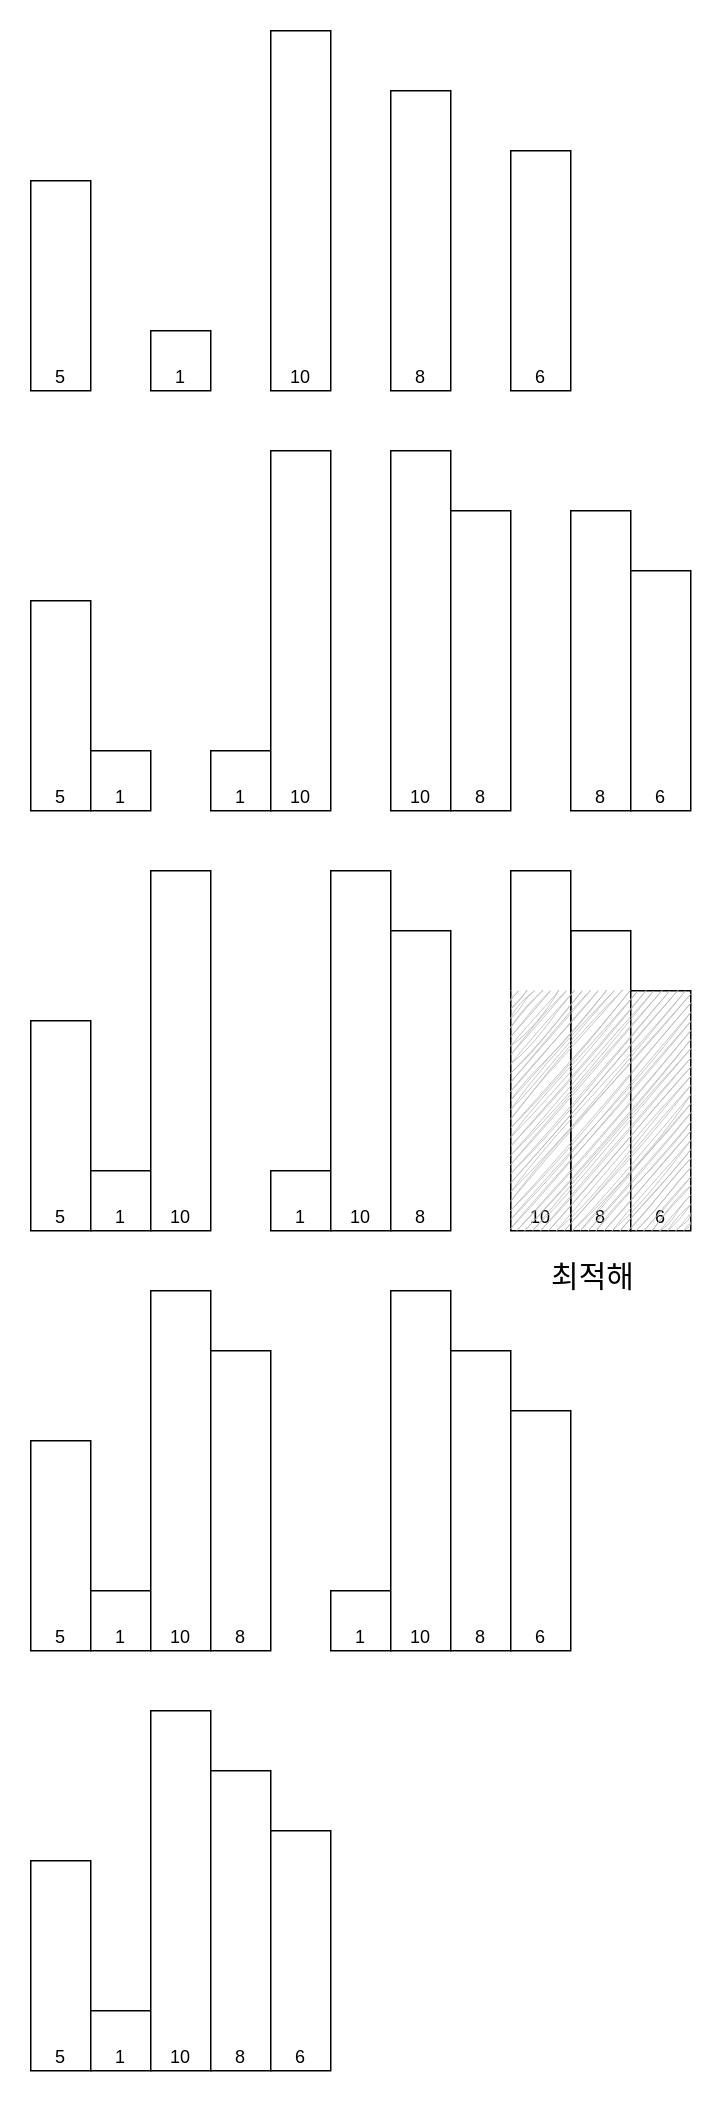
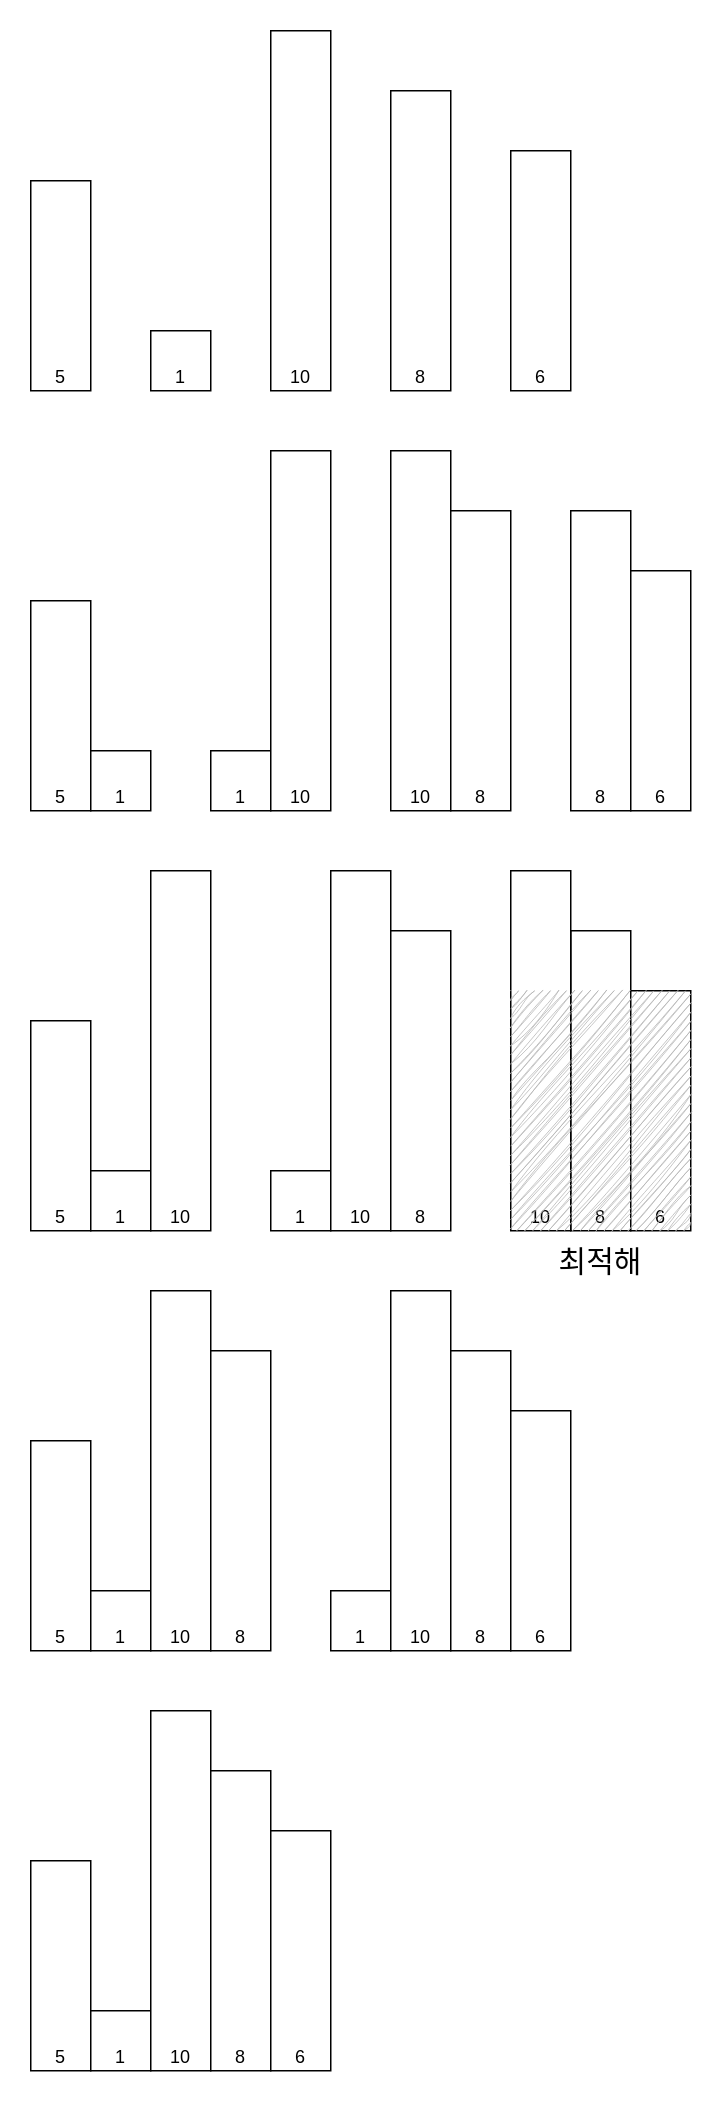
  <mxCell id="0" />
  <mxCell id="1" parent="0" />
  <mxCell id="2" value="5" style="rounded=0;whiteSpace=wrap;html=1;verticalAlign=bottom;" parent="1" vertex="1"><mxGeometry x="20" y="120" width="40" height="140" as="geometry" /></mxCell>
  <mxCell id="3" value="1" style="rounded=0;whiteSpace=wrap;html=1;verticalAlign=bottom;" parent="1" vertex="1"><mxGeometry x="100" y="220" width="40" height="40" as="geometry" /></mxCell>
  <mxCell id="4" value="10" style="rounded=0;whiteSpace=wrap;html=1;verticalAlign=bottom;" parent="1" vertex="1"><mxGeometry x="180" y="20" width="40" height="240" as="geometry" /></mxCell>
  <mxCell id="5" value="8" style="rounded=0;whiteSpace=wrap;html=1;verticalAlign=bottom;" parent="1" vertex="1"><mxGeometry x="260" y="60" width="40" height="200" as="geometry" /></mxCell>
  <mxCell id="6" value="6" style="rounded=0;whiteSpace=wrap;html=1;verticalAlign=bottom;" parent="1" vertex="1"><mxGeometry x="340" y="100" width="40" height="160" as="geometry" /></mxCell>
  <mxCell id="7" value="5" style="rounded=0;whiteSpace=wrap;html=1;verticalAlign=bottom;" parent="1" vertex="1"><mxGeometry x="20" y="400" width="40" height="140" as="geometry" /></mxCell>
  <mxCell id="8" value="1" style="rounded=0;whiteSpace=wrap;html=1;verticalAlign=bottom;" parent="1" vertex="1"><mxGeometry x="60" y="500" width="40" height="40" as="geometry" /></mxCell>
  <mxCell id="9" value="10" style="rounded=0;whiteSpace=wrap;html=1;verticalAlign=bottom;" parent="1" vertex="1"><mxGeometry x="260" y="300" width="40" height="240" as="geometry" /></mxCell>
  <mxCell id="10" value="8" style="rounded=0;whiteSpace=wrap;html=1;verticalAlign=bottom;" parent="1" vertex="1"><mxGeometry x="380" y="340" width="40" height="200" as="geometry" /></mxCell>
  <mxCell id="11" value="5" style="rounded=0;whiteSpace=wrap;html=1;verticalAlign=bottom;" parent="1" vertex="1"><mxGeometry x="20" y="680" width="40" height="140" as="geometry" /></mxCell>
  <mxCell id="12" value="1" style="rounded=0;whiteSpace=wrap;html=1;verticalAlign=bottom;" parent="1" vertex="1"><mxGeometry x="60" y="780" width="40" height="40" as="geometry" /></mxCell>
  <mxCell id="13" value="10" style="rounded=0;whiteSpace=wrap;html=1;verticalAlign=bottom;" parent="1" vertex="1"><mxGeometry x="100" y="580" width="40" height="240" as="geometry" /></mxCell>
  <mxCell id="14" value="8" style="rounded=0;whiteSpace=wrap;html=1;verticalAlign=bottom;" parent="1" vertex="1"><mxGeometry x="380" y="620" width="40" height="200" as="geometry" /></mxCell>
  <mxCell id="15" value="6" style="rounded=0;whiteSpace=wrap;html=1;verticalAlign=bottom;" parent="1" vertex="1"><mxGeometry x="420" y="660" width="40" height="160" as="geometry" /></mxCell>
  <mxCell id="16" value="5" style="rounded=0;whiteSpace=wrap;html=1;verticalAlign=bottom;" parent="1" vertex="1"><mxGeometry x="20" y="960" width="40" height="140" as="geometry" /></mxCell>
  <mxCell id="17" value="1" style="rounded=0;whiteSpace=wrap;html=1;verticalAlign=bottom;" parent="1" vertex="1"><mxGeometry x="60" y="1060" width="40" height="40" as="geometry" /></mxCell>
  <mxCell id="18" value="10" style="rounded=0;whiteSpace=wrap;html=1;verticalAlign=bottom;" parent="1" vertex="1"><mxGeometry x="100" y="860" width="40" height="240" as="geometry" /></mxCell>
  <mxCell id="19" value="8" style="rounded=0;whiteSpace=wrap;html=1;verticalAlign=bottom;" parent="1" vertex="1"><mxGeometry x="140" y="900" width="40" height="200" as="geometry" /></mxCell>
  <mxCell id="20" value="1" style="rounded=0;whiteSpace=wrap;html=1;verticalAlign=bottom;" parent="1" vertex="1"><mxGeometry x="140" y="500" width="40" height="40" as="geometry" /></mxCell>
  <mxCell id="21" value="10" style="rounded=0;whiteSpace=wrap;html=1;verticalAlign=bottom;" parent="1" vertex="1"><mxGeometry x="180" y="300" width="40" height="240" as="geometry" /></mxCell>
  <mxCell id="22" value="8" style="rounded=0;whiteSpace=wrap;html=1;verticalAlign=bottom;" parent="1" vertex="1"><mxGeometry x="300" y="340" width="40" height="200" as="geometry" /></mxCell>
  <mxCell id="23" value="6" style="rounded=0;whiteSpace=wrap;html=1;verticalAlign=bottom;" parent="1" vertex="1"><mxGeometry x="420" y="380" width="40" height="160" as="geometry" /></mxCell>
  <mxCell id="24" value="1" style="rounded=0;whiteSpace=wrap;html=1;verticalAlign=bottom;" parent="1" vertex="1"><mxGeometry x="180" y="780" width="40" height="40" as="geometry" /></mxCell>
  <mxCell id="25" value="10" style="rounded=0;whiteSpace=wrap;html=1;verticalAlign=bottom;" parent="1" vertex="1"><mxGeometry x="220" y="580" width="40" height="240" as="geometry" /></mxCell>
  <mxCell id="26" value="8" style="rounded=0;whiteSpace=wrap;html=1;verticalAlign=bottom;" parent="1" vertex="1"><mxGeometry x="260" y="620" width="40" height="200" as="geometry" /></mxCell>
  <mxCell id="27" value="10" style="rounded=0;whiteSpace=wrap;html=1;verticalAlign=bottom;" parent="1" vertex="1"><mxGeometry x="340" y="580" width="40" height="240" as="geometry" /></mxCell>
  <mxCell id="28" value="" style="rounded=0;whiteSpace=wrap;html=1;strokeColor=none;fillColor=#B3B3B3;sketch=1;curveFitting=1;jiggle=2;" parent="1" vertex="1"><mxGeometry x="340" y="660" width="120" height="160" as="geometry" /></mxCell>
- <mxCell id="29" value="최적해" style="text;html=1;strokeColor=none;fillColor=none;align=center;verticalAlign=middle;whiteSpace=wrap;rounded=0;fontSize=20;" parent="1" vertex="1"><mxGeometry x="335" y="830" width="120" height="40" as="geometry" /></mxCell>
+ <mxCell id="29" value="최적해" style="text;html=1;strokeColor=none;fillColor=none;align=center;verticalAlign=middle;whiteSpace=wrap;rounded=0;fontSize=20;" parent="1" vertex="1"><mxGeometry x="340" y="820" width="120" height="40" as="geometry" /></mxCell>
  <mxCell id="30" value="1" style="rounded=0;whiteSpace=wrap;html=1;verticalAlign=bottom;" parent="1" vertex="1"><mxGeometry x="220" y="1060" width="40" height="40" as="geometry" /></mxCell>
  <mxCell id="31" value="10" style="rounded=0;whiteSpace=wrap;html=1;verticalAlign=bottom;" parent="1" vertex="1"><mxGeometry x="260" y="860" width="40" height="240" as="geometry" /></mxCell>
  <mxCell id="32" value="8" style="rounded=0;whiteSpace=wrap;html=1;verticalAlign=bottom;" parent="1" vertex="1"><mxGeometry x="300" y="900" width="40" height="200" as="geometry" /></mxCell>
  <mxCell id="33" value="6" style="rounded=0;whiteSpace=wrap;html=1;verticalAlign=bottom;" parent="1" vertex="1"><mxGeometry x="340" y="940" width="40" height="160" as="geometry" /></mxCell>
  <mxCell id="34" value="5" style="rounded=0;whiteSpace=wrap;html=1;verticalAlign=bottom;" parent="1" vertex="1"><mxGeometry x="20" y="1240" width="40" height="140" as="geometry" /></mxCell>
  <mxCell id="35" value="1" style="rounded=0;whiteSpace=wrap;html=1;verticalAlign=bottom;" parent="1" vertex="1"><mxGeometry x="60" y="1340" width="40" height="40" as="geometry" /></mxCell>
  <mxCell id="36" value="10" style="rounded=0;whiteSpace=wrap;html=1;verticalAlign=bottom;" parent="1" vertex="1"><mxGeometry x="100" y="1140" width="40" height="240" as="geometry" /></mxCell>
  <mxCell id="37" value="8" style="rounded=0;whiteSpace=wrap;html=1;verticalAlign=bottom;" parent="1" vertex="1"><mxGeometry x="140" y="1180" width="40" height="200" as="geometry" /></mxCell>
  <mxCell id="38" value="6" style="rounded=0;whiteSpace=wrap;html=1;verticalAlign=bottom;" vertex="1" parent="1"><mxGeometry x="180" y="1220" width="40" height="160" as="geometry" /></mxCell>
